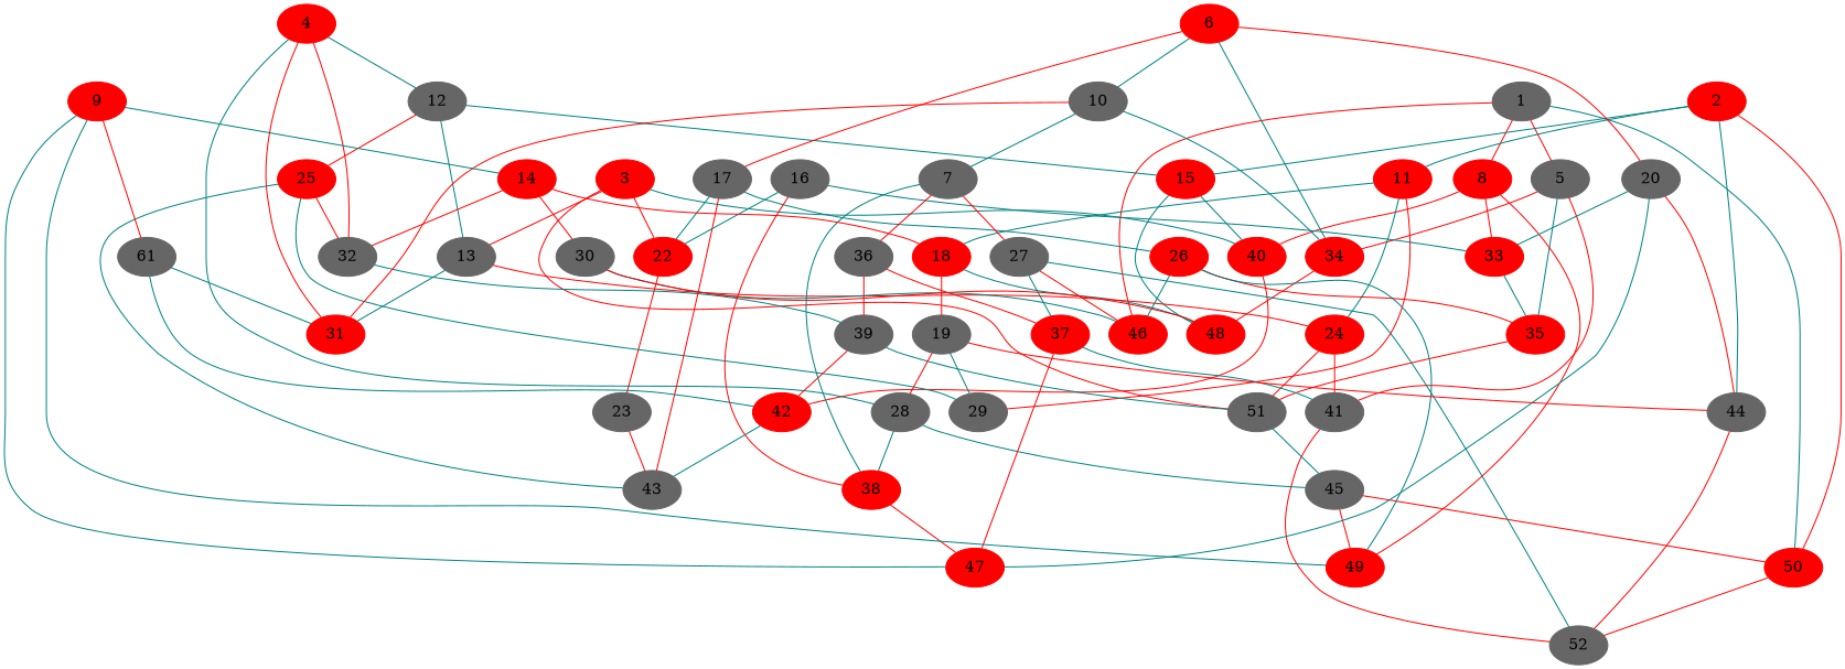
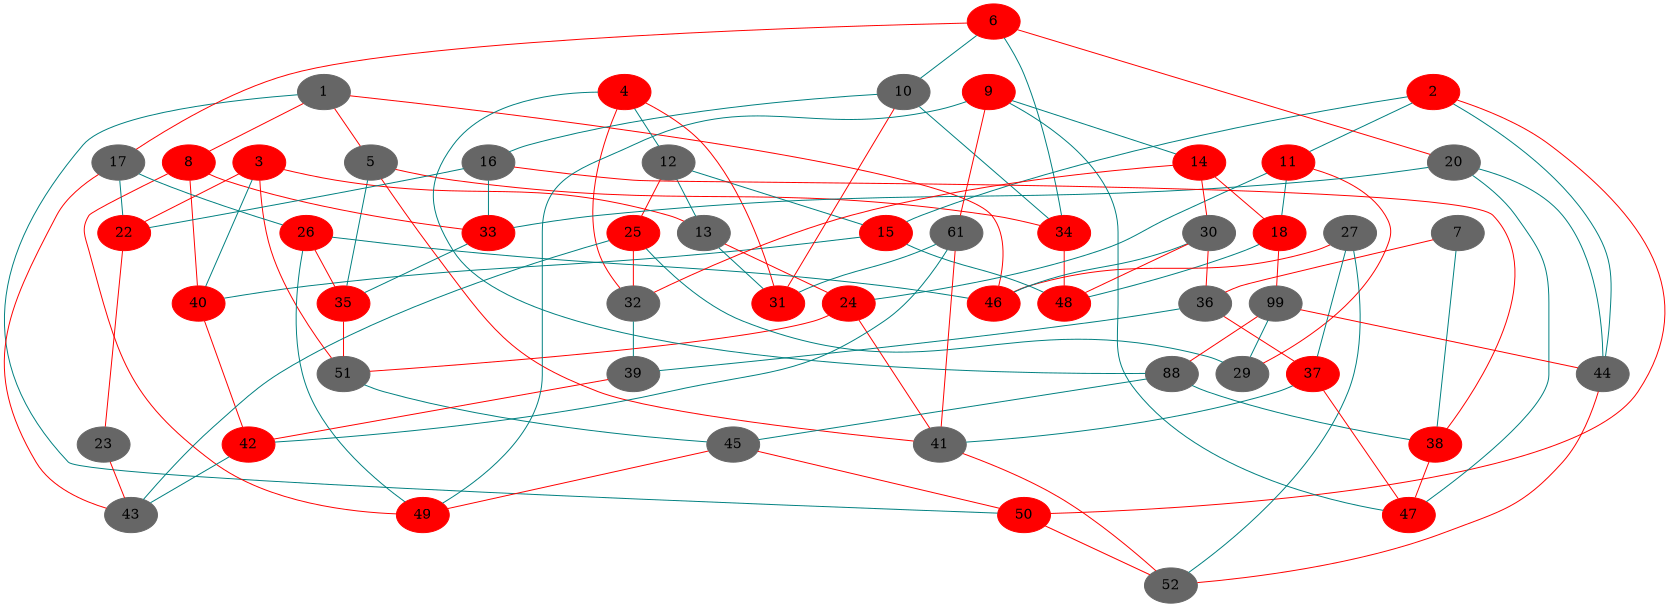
  graph {
    node [color=red style=filled]
    edge [color=red]
    1 [color=gray40]
    5 [color=gray40]
    8
    46
    50
    34
    35
    41 [color=gray40]
    40
    33
    49
    52 [color=gray40]
    2
    11
    15
    44 [color=gray40]
    29 [color=gray40]
    18
    24
    48
    13 [color=gray40]
    3
    22
    51 [color=gray40]
    31
    23 [color=gray40]
    42
    45 [color=gray40]
    12 [color=gray40]
    4
-   28 [color=gray40]
+   28 [color=gray40 label=88]
    32 [color=gray40]
    25
    38
    39 [color=gray40]
    43 [color=gray40]
    6
    10 [color=gray40]
    17 [color=gray40]
    20 [color=gray40]
    16 [color=gray40]
    26
    47
    7 [color=gray40]
    27 [color=gray40]
    36 [color=gray40]
    37
    9
    14
    n50 [color=gray40 label=61]
    30 [color=gray40]
-   19 [color=gray40]
+   19 [color=gray40 label=99]
    1 -- 5
    1 -- 8
    1 -- 46
    1 -- 50 [color=teal]
    5 -- 34
    5 -- 35 [color=teal]
    5 -- 41
    8 -- 40
    8 -- 33
    8 -- 49
    50 -- 52
    34 -- 48
    35 -- 51
    41 -- 52
    40 -- 42
    33 -- 35 [color=teal]
    2 -- 50
    2 -- 11 [color=teal]
    2 -- 15 [color=teal]
    2 -- 44 [color=teal]
    11 -- 29
    11 -- 18 [color=teal]
    11 -- 24 [color=teal]
    15 -- 40 [color=teal]
    15 -- 48 [color=teal]
    44 -- 52
    18 -- 48 [color=teal]
    18 -- 19
    24 -- 41
    24 -- 51
    13 -- 24
    13 -- 31 [color=teal]
    3 -- 40 [color=teal]
    3 -- 13
    3 -- 22
    3 -- 51
    22 -- 23
    51 -- 45 [color=teal]
    23 -- 43
    42 -- 43 [color=teal]
    45 -- 50
    45 -- 49
    12 -- 15 [color=teal]
    12 -- 13 [color=teal]
    12 -- 25
    4 -- 31
    4 -- 12 [color=teal]
    4 -- 28 [color=teal]
    4 -- 32
    28 -- 45 [color=teal]
    28 -- 38 [color=teal]
    32 -- 39 [color=teal]
    25 -- 29 [color=teal]
    25 -- 32
    25 -- 43 [color=teal]
    38 -- 47
-   39 -- 51 [color=teal]
    39 -- 42
    6 -- 34 [color=teal]
    6 -- 10 [color=teal]
    6 -- 17
    6 -- 20
    10 -- 34 [color=teal]
    10 -- 31
-   10 -- 7 [color=teal]
+   10 -- 16 [color=teal]
    17 -- 22 [color=teal]
    17 -- 43
    17 -- 26 [color=teal]
    20 -- 33 [color=teal]
-   20 -- 44
+   20 -- 44 [color=teal]
    20 -- 47 [color=teal]
    16 -- 33 [color=teal]
    16 -- 22 [color=teal]
    16 -- 38
    26 -- 46 [color=teal]
    26 -- 35
    26 -- 49 [color=teal]
    7 -- 38 [color=teal]
-   7 -- 27
    7 -- 36
    27 -- 46
    27 -- 52 [color=teal]
    27 -- 37 [color=teal]
-   36 -- 39
+   36 -- 39 [color=teal]
    36 -- 37
    37 -- 41 [color=teal]
    37 -- 47
    9 -- 49 [color=teal]
    9 -- 47 [color=teal]
    9 -- 14 [color=teal]
    9 -- n50
    14 -- 18
    14 -- 32
    14 -- 30
+   n50 -- 41
    n50 -- 31 [color=teal]
    n50 -- 42 [color=teal]
    30 -- 46 [color=teal]
    30 -- 48
+   30 -- 36
    19 -- 44
    19 -- 29 [color=teal]
    19 -- 28
  }
